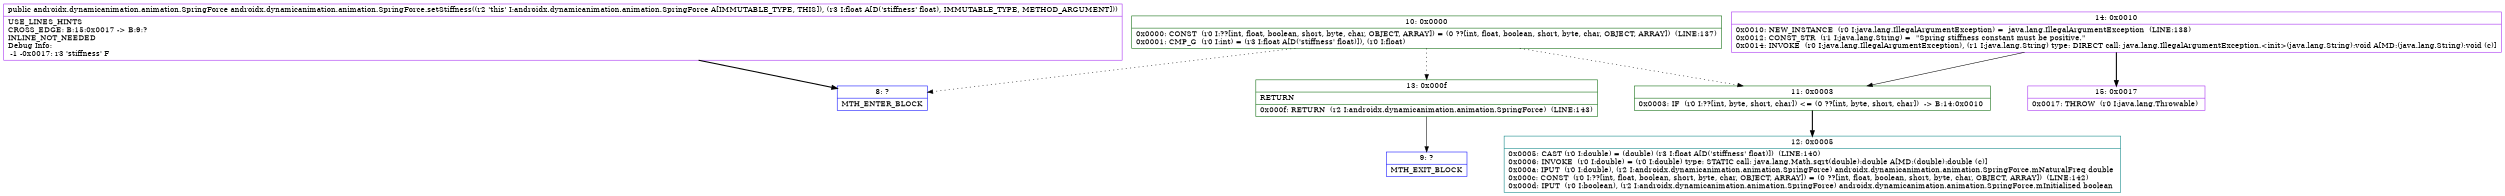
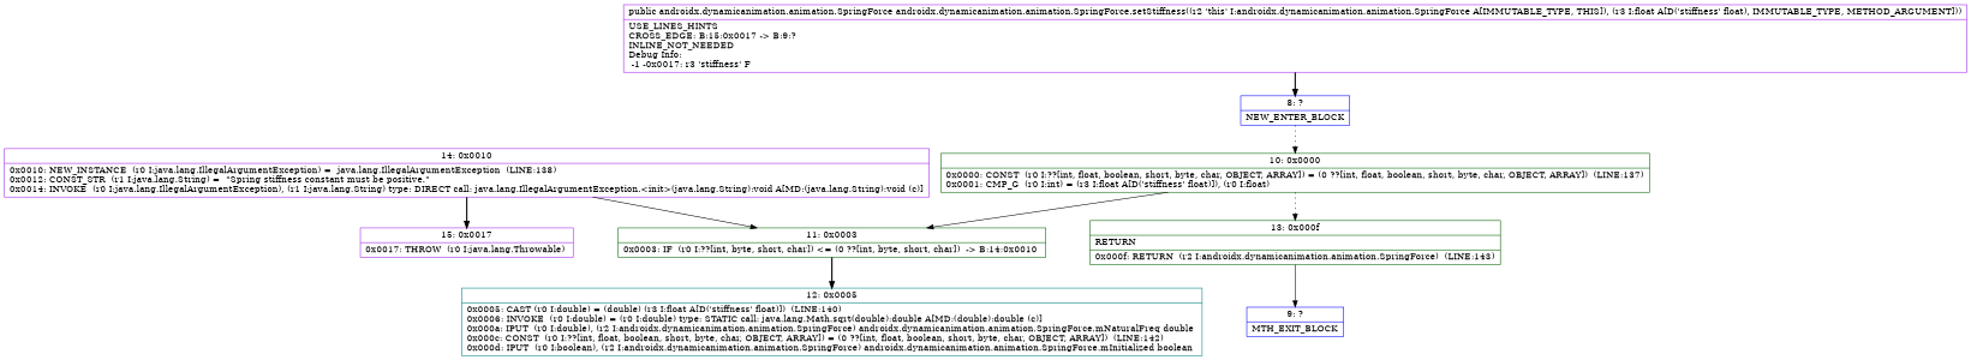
  digraph {
    node [color=darkgreen shape=record]
    edge [style=dotted]
-   n1 [color=blue label="{8\:\ ?|MTH_ENTER_BLOCK\l}"]
+   n1 [color=blue label="{8\:\ ?|NEW_ENTER_BLOCK\l}"]
    n2 [label="{10\:\ 0x0000|0x0000: CONST  (r0 I:??[int, float, boolean, short, byte, char, OBJECT, ARRAY]) = (0 ??[int, float, boolean, short, byte, char, OBJECT, ARRAY])  (LINE:137)\l0x0001: CMP_G  (r0 I:int) = (r3 I:float A[D('stiffness' float)]), (r0 I:float) \l}"]
    n3 [label="{11\:\ 0x0003|0x0003: IF  (r0 I:??[int, byte, short, char]) \<= (0 ??[int, byte, short, char])  \-\> B:14:0x0010 \l}"]
    n4 [label="{13\:\ 0x000f|RETURN\l|0x000f: RETURN  (r2 I:androidx.dynamicanimation.animation.SpringForce)  (LINE:143)\l}"]
    n5 [color=teal label="{12\:\ 0x0005|0x0005: CAST (r0 I:double) = (double) (r3 I:float A[D('stiffness' float)])  (LINE:140)\l0x0006: INVOKE  (r0 I:double) = (r0 I:double) type: STATIC call: java.lang.Math.sqrt(double):double A[MD:(double):double (c)]\l0x000a: IPUT  (r0 I:double), (r2 I:androidx.dynamicanimation.animation.SpringForce) androidx.dynamicanimation.animation.SpringForce.mNaturalFreq double \l0x000c: CONST  (r0 I:??[int, float, boolean, short, byte, char, OBJECT, ARRAY]) = (0 ??[int, float, boolean, short, byte, char, OBJECT, ARRAY])  (LINE:142)\l0x000d: IPUT  (r0 I:boolean), (r2 I:androidx.dynamicanimation.animation.SpringForce) androidx.dynamicanimation.animation.SpringForce.mInitialized boolean \l}"]
    n6 [color=purple label="{14\:\ 0x0010|0x0010: NEW_INSTANCE  (r0 I:java.lang.IllegalArgumentException) =  java.lang.IllegalArgumentException  (LINE:138)\l0x0012: CONST_STR  (r1 I:java.lang.String) =  \"Spring stiffness constant must be positive.\" \l0x0014: INVOKE  (r0 I:java.lang.IllegalArgumentException), (r1 I:java.lang.String) type: DIRECT call: java.lang.IllegalArgumentException.\<init\>(java.lang.String):void A[MD:(java.lang.String):void (c)]\l}"]
    n7 [color=purple label="{15\:\ 0x0017|0x0017: THROW  (r0 I:java.lang.Throwable) \l}"]
    n8 [color=blue label="{9\:\ ?|MTH_EXIT_BLOCK\l}"]
    n9 [color=purple label="{public androidx.dynamicanimation.animation.SpringForce androidx.dynamicanimation.animation.SpringForce.setStiffness((r2 'this' I:androidx.dynamicanimation.animation.SpringForce A[IMMUTABLE_TYPE, THIS]), (r3 I:float A[D('stiffness' float), IMMUTABLE_TYPE, METHOD_ARGUMENT]))  | USE_LINES_HINTS\lCROSS_EDGE: B:15:0x0017 \-\> B:9:?\lINLINE_NOT_NEEDED\lDebug Info:\l  \-1 \-0x0017: r3 'stiffness' F\l}"]
-   n2 -> n1
-   n2 -> n3
+   n1 -> n2
+   n2 -> n3 [style=solid]
    n2 -> n4
    n3 -> n5 [style=bold]
    n4 -> n8 [style=solid]
    n6 -> n3 [style=solid]
    n6 -> n7 [style=bold]
    n9 -> n1 [style=bold]
  }
